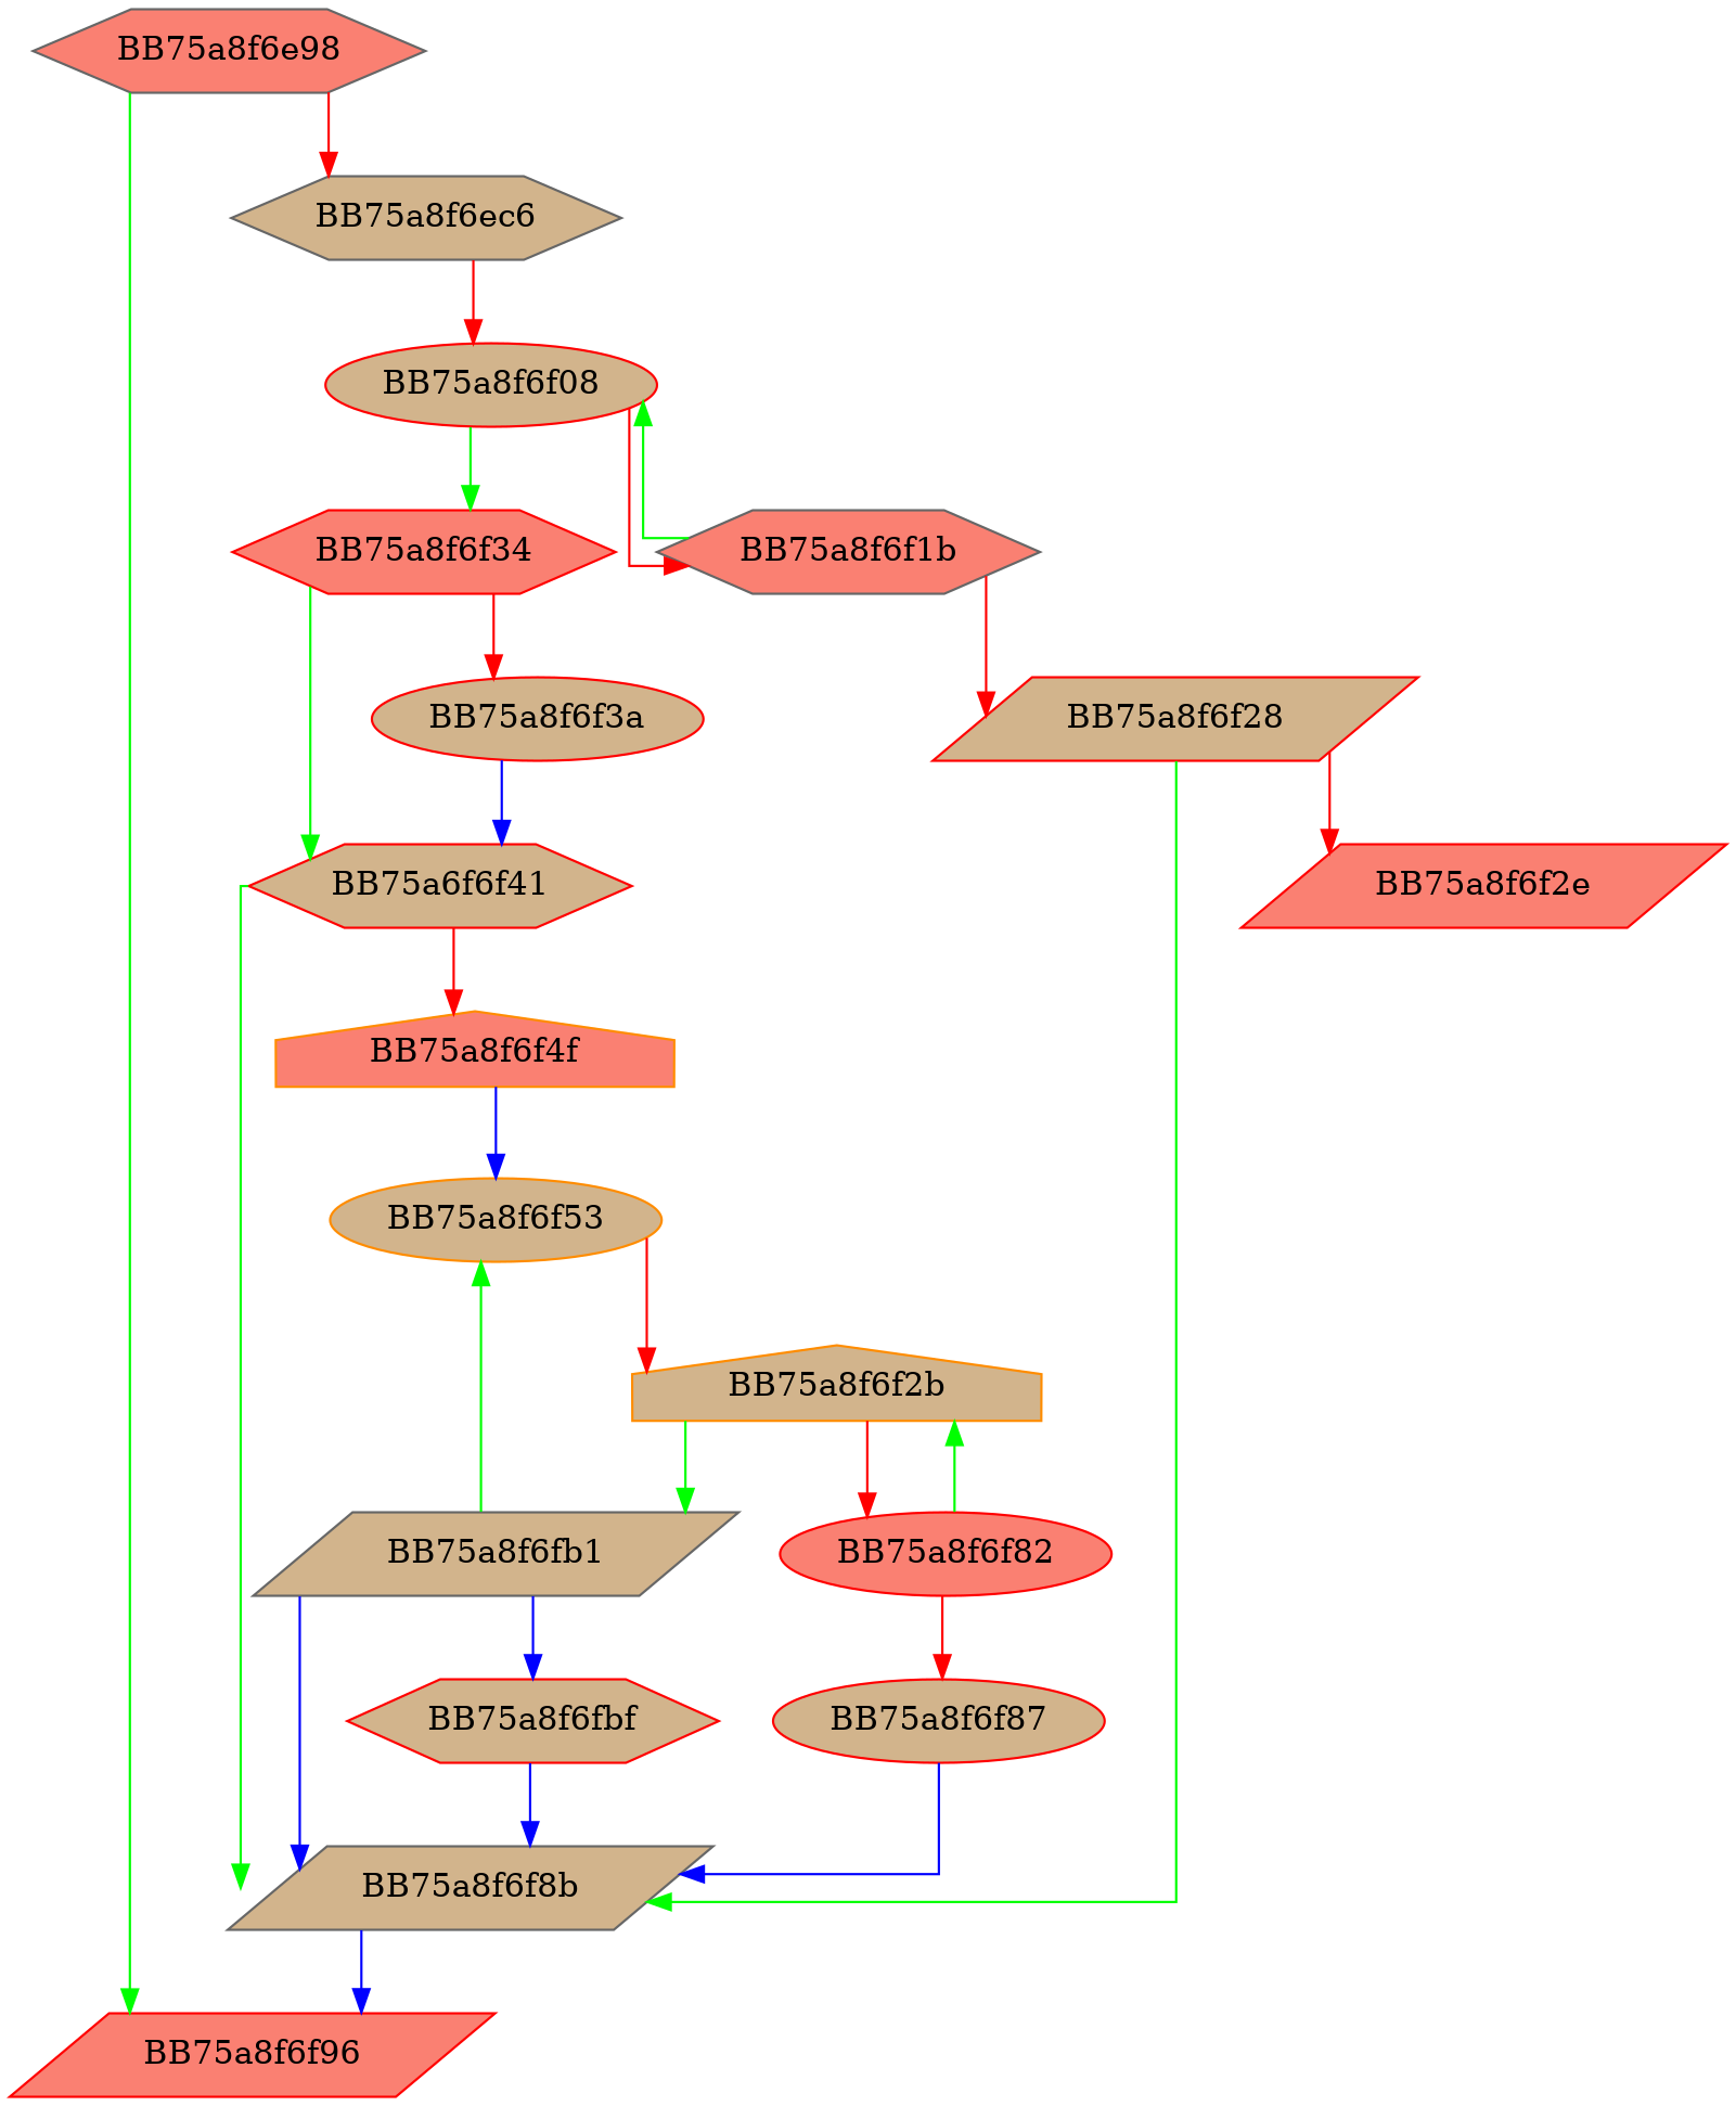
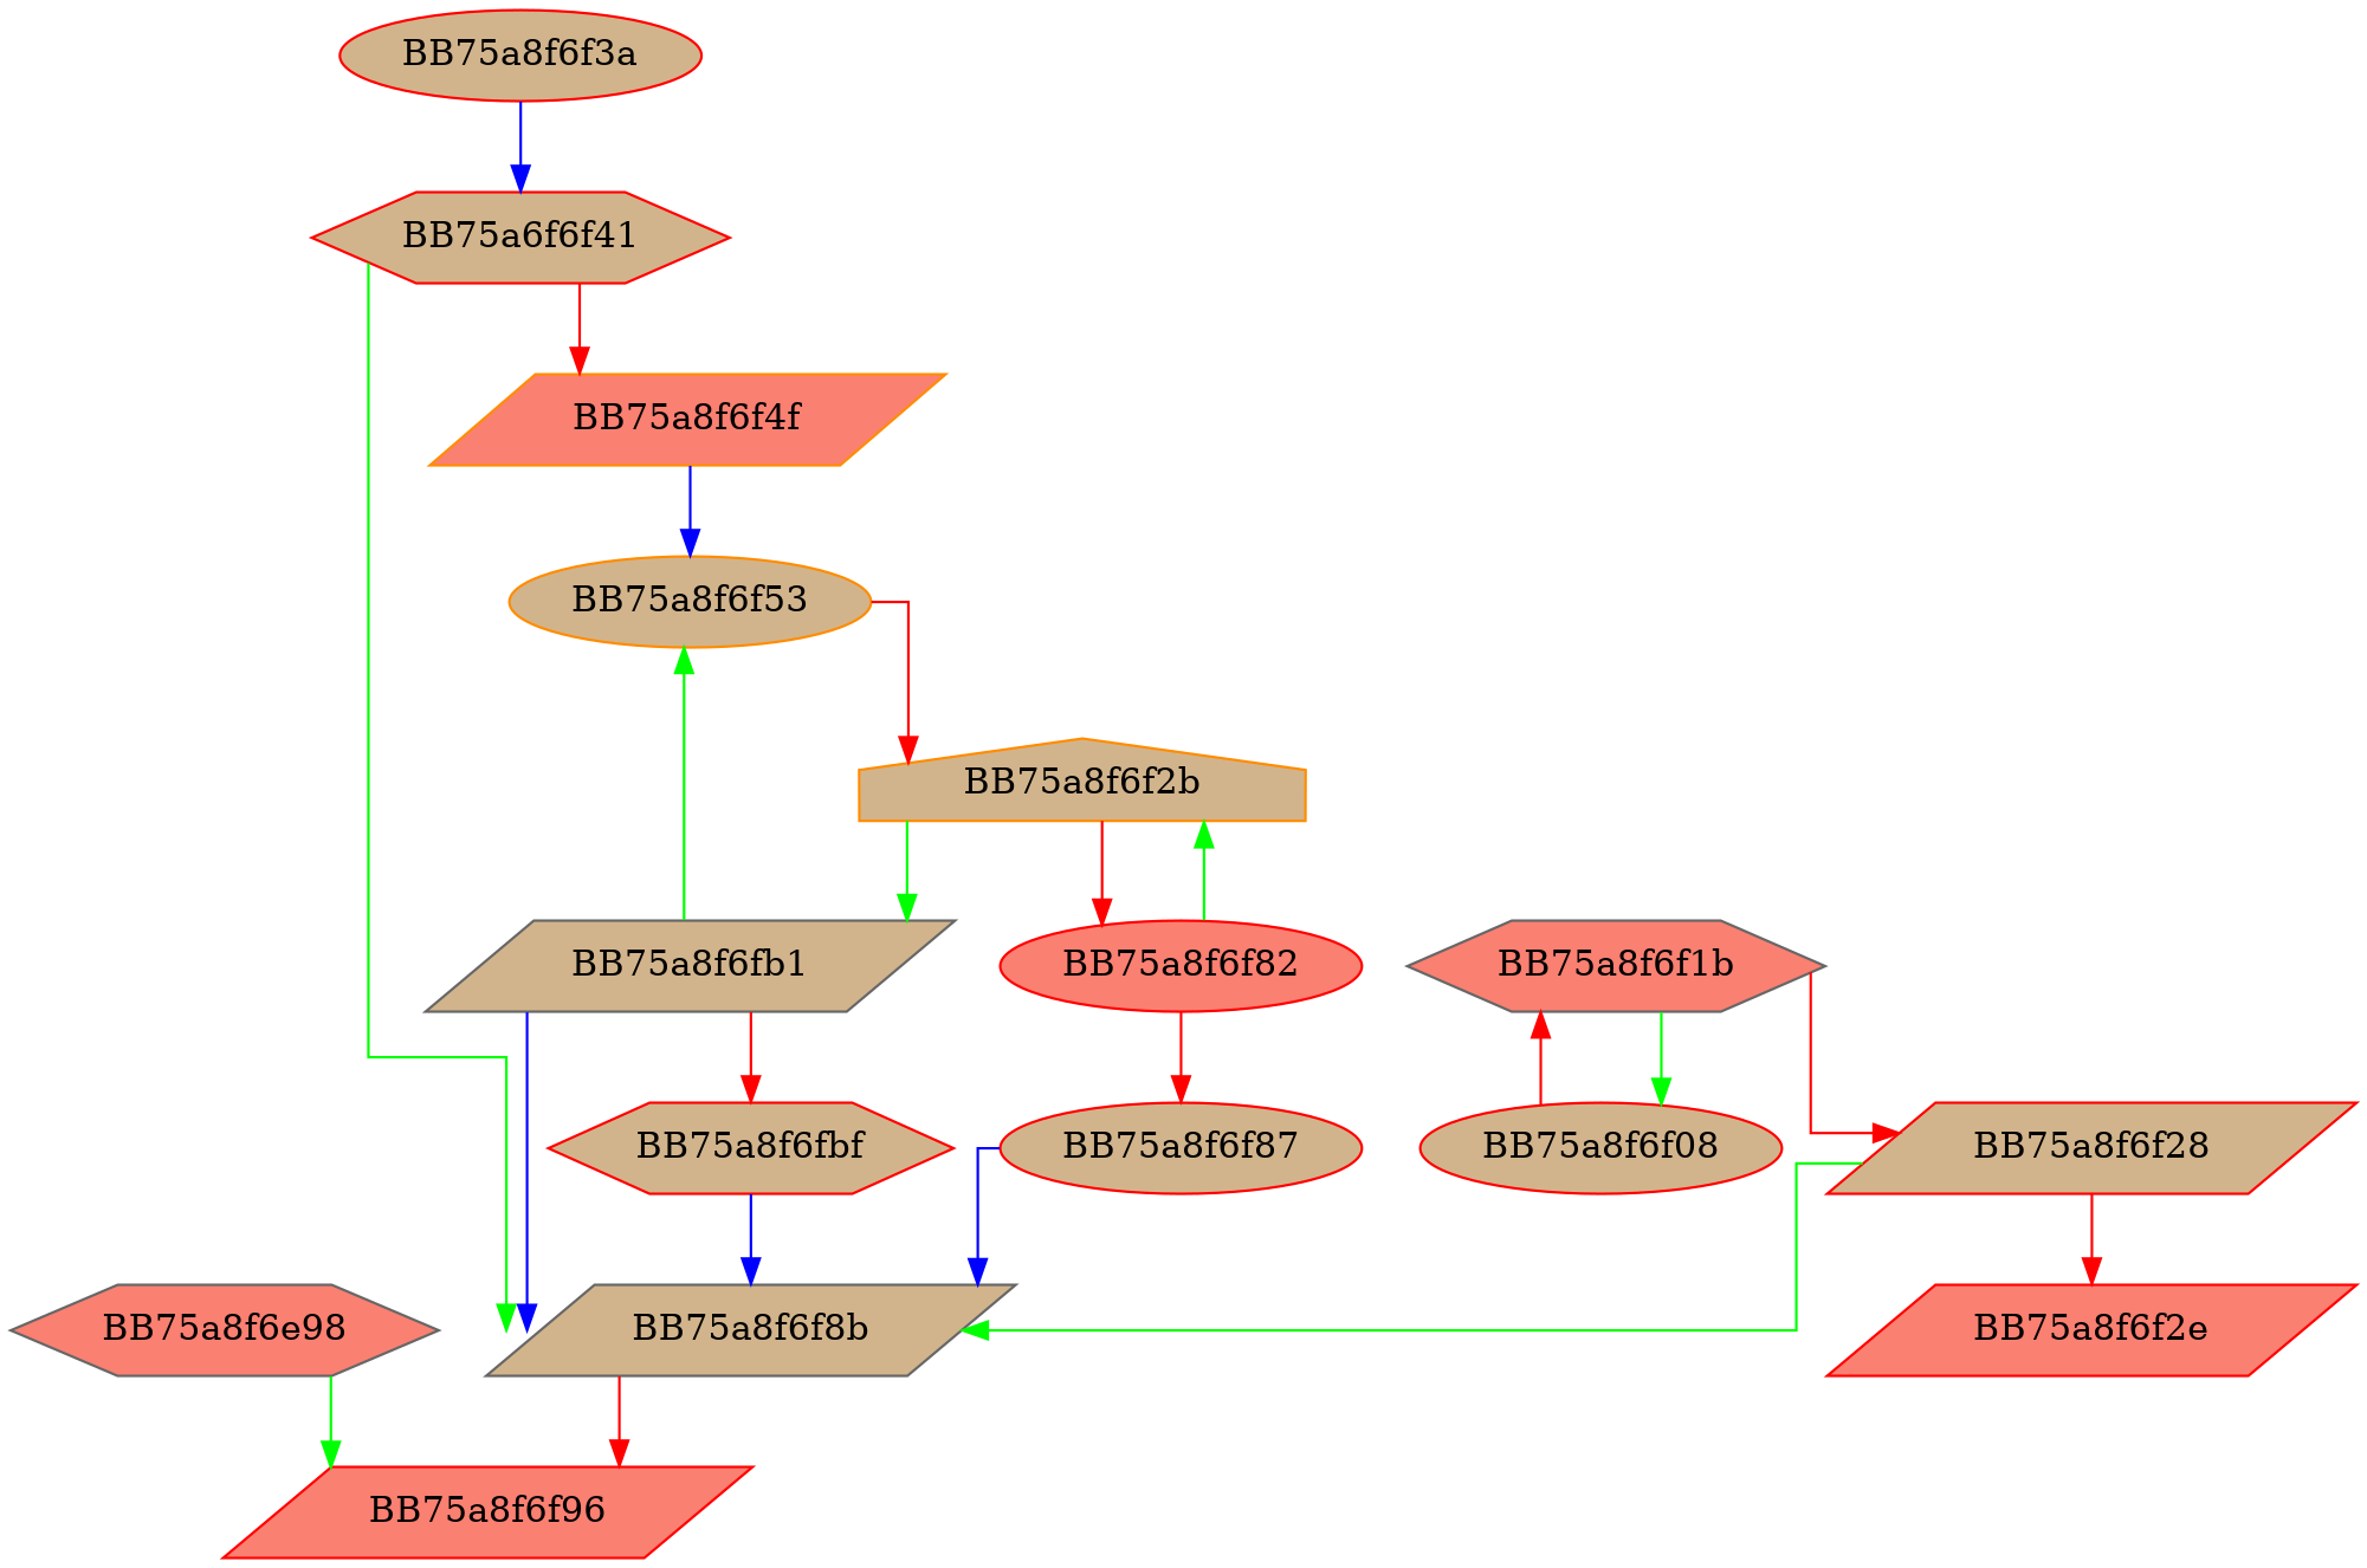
  digraph {
    splines=ortho
    node [color=red fillcolor=tan shape=hexagon style=filled]
    edge [color=red]
    BB75a8f6e98 [color=gray40 fillcolor=salmon]
    BB75a8f6f96 [fillcolor=salmon shape=parallelogram]
-   BB75a8f6ec6 [color=gray40]
    BB75a8f6f08 [shape=ellipse]
-   BB75a8f6f34 [fillcolor=salmon]
    BB75a8f6f1b [color=gray40 fillcolor=salmon]
    n7 [label=BB75a6f6f41]
    BB75a8f6f3a [shape=ellipse]
    BB75a8f6f28 [shape=parallelogram]
    BB75a8f6f8b [color=gray40 shape=parallelogram]
-   BB75a8f6f4f [color=darkorange fillcolor=salmon shape=house]
+   BB75a8f6f4f [color=darkorange fillcolor=salmon shape=parallelogram]
    BB75a8f6f2e [fillcolor=salmon shape=parallelogram]
    BB75a8f6f53 [color=darkorange shape=ellipse]
    n14 [color=darkorange label=BB75a8f6f2b shape=house]
    BB75a8f6fb1 [color=gray40 shape=parallelogram]
    BB75a8f6f82 [fillcolor=salmon shape=ellipse]
    BB75a8f6fbf
    BB75a8f6f87 [shape=ellipse]
    BB75a8f6e98 -> BB75a8f6f96 [color=green]
-   BB75a8f6e98 -> BB75a8f6ec6
-   BB75a8f6ec6 -> BB75a8f6f08
-   BB75a8f6f08 -> BB75a8f6f34 [color=green]
    BB75a8f6f08 -> BB75a8f6f1b
-   BB75a8f6f34 -> n7 [color=green]
-   BB75a8f6f34 -> BB75a8f6f3a
    BB75a8f6f1b -> BB75a8f6f08 [color=green]
    BB75a8f6f1b -> BB75a8f6f28
    n7 -> BB75a8f6f8b [color=green]
    n7 -> BB75a8f6f4f
    BB75a8f6f3a -> n7 [color=blue]
    BB75a8f6f28 -> BB75a8f6f8b [color=green]
    BB75a8f6f28 -> BB75a8f6f2e
-   BB75a8f6f8b -> BB75a8f6f96 [color=blue]
+   BB75a8f6f8b -> BB75a8f6f96
    BB75a8f6f4f -> BB75a8f6f53 [color=blue]
    BB75a8f6f53 -> n14
    n14 -> BB75a8f6fb1 [color=green]
    n14 -> BB75a8f6f82
    BB75a8f6fb1 -> BB75a8f6f8b [color=blue]
    BB75a8f6fb1 -> BB75a8f6f53 [color=green]
-   BB75a8f6fb1 -> BB75a8f6fbf [color=blue]
+   BB75a8f6fb1 -> BB75a8f6fbf
    BB75a8f6f82 -> n14 [color=green]
    BB75a8f6f82 -> BB75a8f6f87
    BB75a8f6fbf -> BB75a8f6f8b [color=blue]
    BB75a8f6f87 -> BB75a8f6f8b [color=blue]
  }
